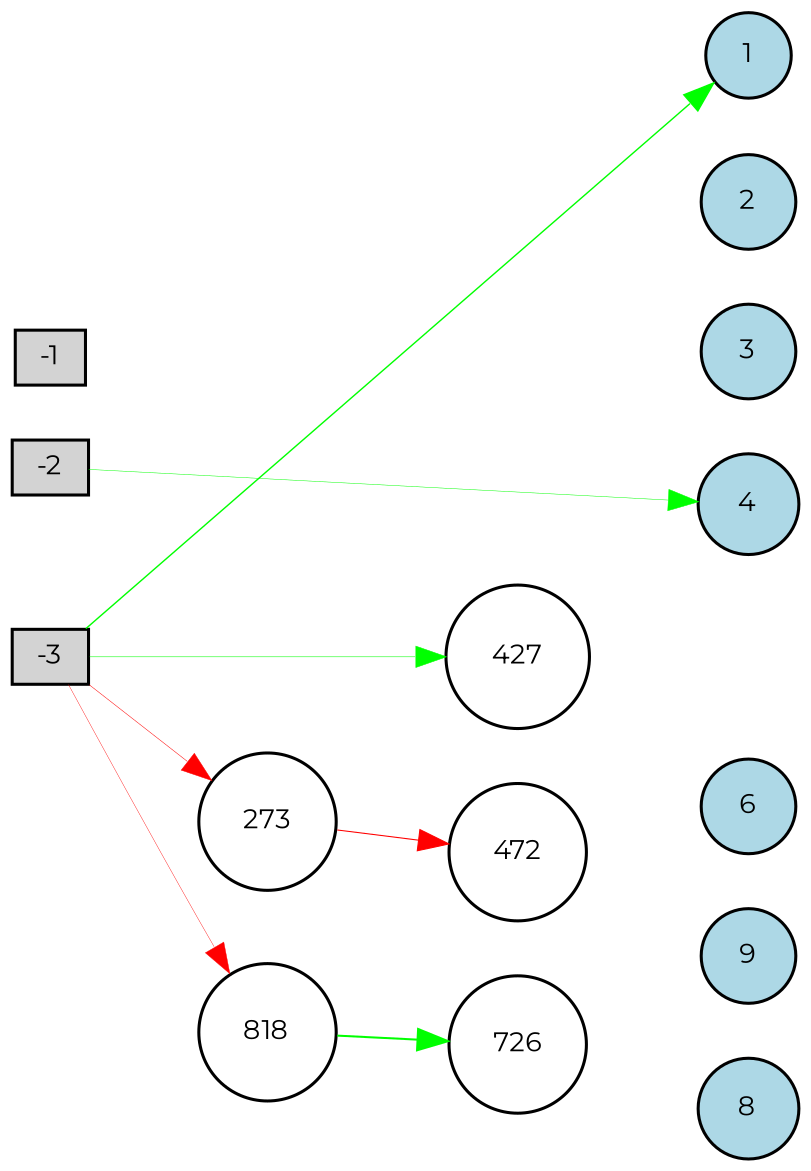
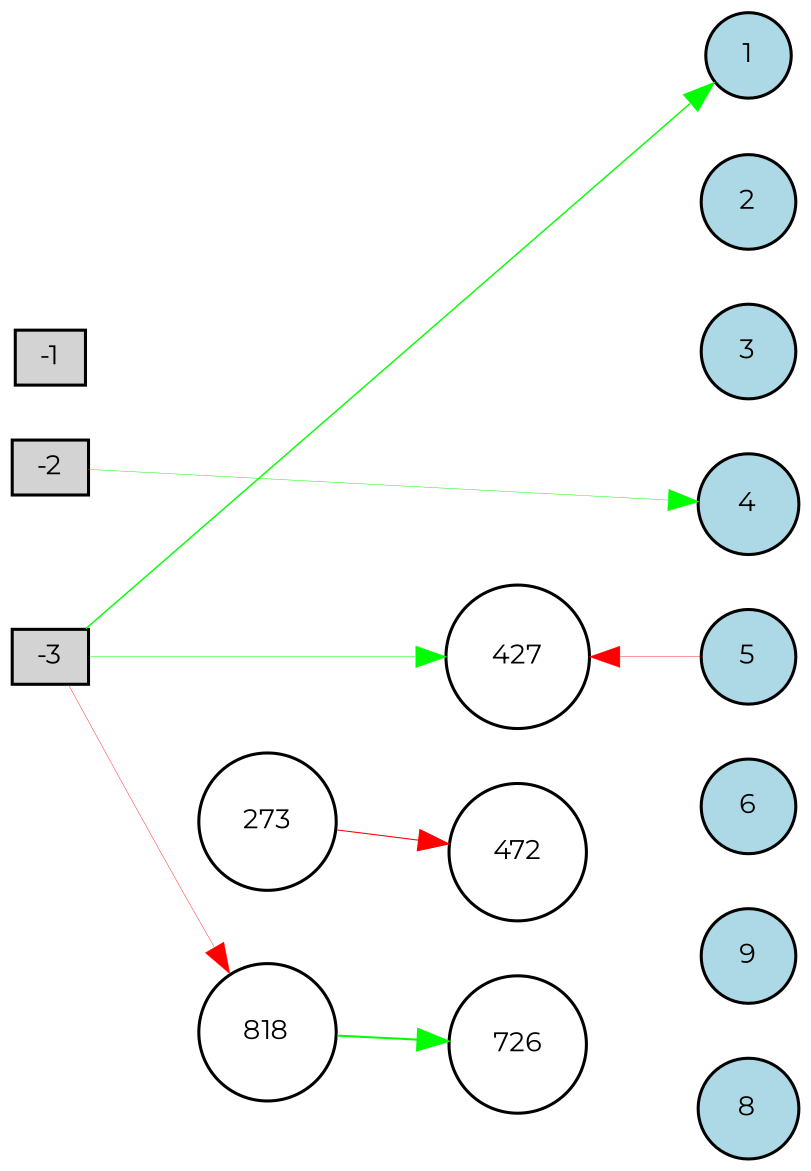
  digraph {
    fontname=Montserrat
    rankdir=LR
    node [fillcolor=lightblue fontname=Montserrat fontsize=9 shape=circle style=filled]
    edge [fontname=Montserrat style=invis]
    -1 [fillcolor=lightgray height=0.2 shape=box width=0.2]
    -2 [fillcolor=lightgray height=0.2 shape=box width=0.2]
    -3 [fillcolor=lightgray height=0.2 shape=box width=0.2]
    1 [height=0.2 width=0.2]
    2 [height=0.2 width=0.2]
    3 [height=0.2 width=0.2]
    4 [height=0.2 width=0.2]
+   5 [height=0.2 width=0.2]
    6 [height=0.2 width=0.2]
    n10 [height=0.2 label=9 width=0.2]
    8 [height=0.2 width=0.2]
    427 [fillcolor=white height=0.2 width=0.2]
    n13 [height=0.2 label=273 width=0.2 fillcolor="" style=""]
    818 [height=0.2 width=0.2 fillcolor="" style=""]
    472 [height=0.2 width=0.2 fillcolor="" style=""]
    726 [height=0.2 width=0.2 fillcolor="" style=""]
    subgraph sub_1 {
      rank=source
      -1
      -2
      -3
    }
    subgraph sub_2 {
      rank=sink
      1
      2
      3
      4
+     5
      6
      n10
      8
    }
    -1 -> -2
    -2 -> -3
    -2 -> 4 [color=green penwidth=0.1550438972013207 style=solid]
    -3 -> 1 [color=green penwidth=0.4609307109900065 style=solid]
    -3 -> 427 [color=green penwidth=0.1740712164341166 style=solid]
-   -3 -> n13 [color=red penwidth=0.16122698340462072 style=solid]
    -3 -> 818 [color=red penwidth=0.1283269503797297 style=solid]
    1 -> 2
    2 -> 3
    3 -> 4
+   4 -> 5
+   5 -> 6
+   5 -> 427 [color=red penwidth=0.12205622515251748 style=solid]
    6 -> n10
    n10 -> 8
    n13 -> 472 [color=red penwidth=0.34991256434400053 style=solid]
    818 -> 726 [color=green penwidth=0.6667553912368943 style=solid]
  }
